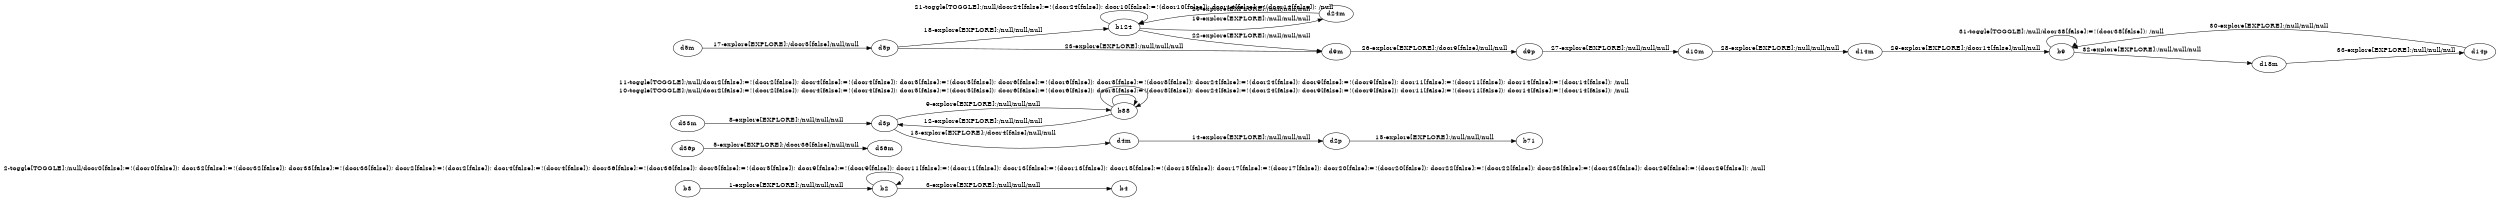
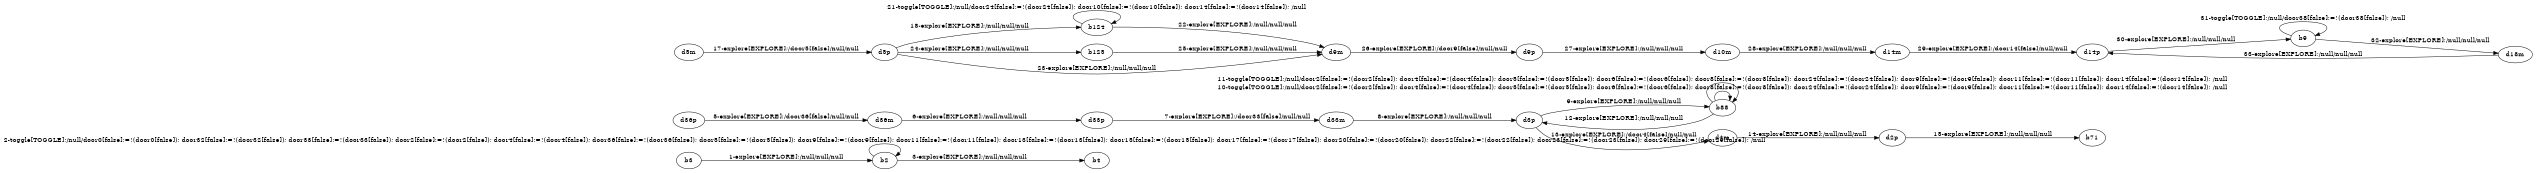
  digraph {
    rankdir=LR
    b3
    b2
    b4
    d36p
    d36m
+   d33p
    d33m
    n8 [label=d3p]
    b88
    d4m
    d2p
    b71
    d5m
    d5p
    b124
+   b125
    d9m
-   d24m
    d9p
    d10m
    d14m
    d14p
    b9
    d18m
    b3 -> b2 [label="1-explore[EXPLORE];/null/null/null"]
    b2 -> b2 [label="2-toggle[TOGGLE];/null/door0[false]:=!(door0[false]); door32[false]:=!(door32[false]); door33[false]:=!(door33[false]); door2[false]:=!(door2[false]); door4[false]:=!(door4[false]); door36[false]:=!(door36[false]); door5[false]:=!(door5[false]); door9[false]:=!(door9[false]); door11[false]:=!(door11[false]); door13[false]:=!(door13[false]); door15[false]:=!(door15[false]); door17[false]:=!(door17[false]); door20[false]:=!(door20[false]); door22[false]:=!(door22[false]); door23[false]:=!(door23[false]); door29[false]:=!(door29[false]); /null"]
    b2 -> b4 [label="3-explore[EXPLORE];/null/null/null"]
    d36p -> d36m [label="5-explore[EXPLORE];/door36[false]/null/null"]
+   d36m -> d33p [label="6-explore[EXPLORE];/null/null/null"]
+   d33p -> d33m [label="7-explore[EXPLORE];/door33[false]/null/null"]
    d33m -> n8 [label="8-explore[EXPLORE];/null/null/null"]
    n8 -> b88 [label="9-explore[EXPLORE];/null/null/null"]
    n8 -> d4m [label="13-explore[EXPLORE];/door4[false]/null/null"]
    b88 -> n8 [label="12-explore[EXPLORE];/null/null/null"]
    b88 -> b88 [label="10-toggle[TOGGLE];/null/door2[false]:=!(door2[false]); door4[false]:=!(door4[false]); door5[false]:=!(door5[false]); door6[false]:=!(door6[false]); door8[false]:=!(door8[false]); door24[false]:=!(door24[false]); door9[false]:=!(door9[false]); door11[false]:=!(door11[false]); door14[false]:=!(door14[false]); /null"]
    b88 -> b88 [label="11-toggle[TOGGLE];/null/door2[false]:=!(door2[false]); door4[false]:=!(door4[false]); door5[false]:=!(door5[false]); door6[false]:=!(door6[false]); door8[false]:=!(door8[false]); door24[false]:=!(door24[false]); door9[false]:=!(door9[false]); door11[false]:=!(door11[false]); door14[false]:=!(door14[false]); /null"]
    d4m -> d2p [label="14-explore[EXPLORE];/null/null/null"]
    d2p -> b71 [label="15-explore[EXPLORE];/null/null/null"]
    d5m -> d5p [label="17-explore[EXPLORE];/door5[false]/null/null"]
    d5p -> b124 [label="18-explore[EXPLORE];/null/null/null"]
+   d5p -> b125 [label="24-explore[EXPLORE];/null/null/null"]
    d5p -> d9m [label="23-explore[EXPLORE];/null/null/null"]
    b124 -> b124 [label="21-toggle[TOGGLE];/null/door24[false]:=!(door24[false]); door10[false]:=!(door10[false]); door14[false]:=!(door14[false]); /null"]
    b124 -> d9m [label="22-explore[EXPLORE];/null/null/null"]
-   b124 -> d24m [label="19-explore[EXPLORE];/null/null/null"]
+   b125 -> d9m [label="25-explore[EXPLORE];/null/null/null"]
    d9m -> d9p [label="26-explore[EXPLORE];/door9[false]/null/null"]
-   d24m -> b124 [label="20-explore[EXPLORE];/null/null/null"]
    d9p -> d10m [label="27-explore[EXPLORE];/null/null/null"]
    d10m -> d14m [label="28-explore[EXPLORE];/null/null/null"]
-   d14m -> b9 [label="29-explore[EXPLORE];/door14[false]/null/null"]
+   d14m -> d14p [label="29-explore[EXPLORE];/door14[false]/null/null"]
    d14p -> b9 [label="30-explore[EXPLORE];/null/null/null"]
    b9 -> b9 [label="31-toggle[TOGGLE];/null/door38[false]:=!(door38[false]); /null"]
    b9 -> d18m [label="32-explore[EXPLORE];/null/null/null"]
    d18m -> d14p [label="33-explore[EXPLORE];/null/null/null"]
  }
